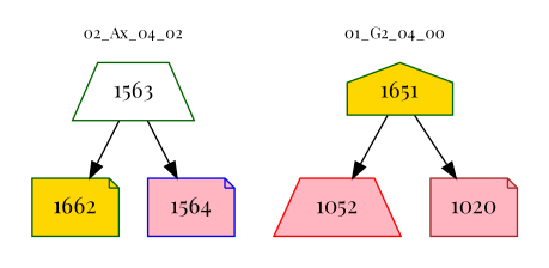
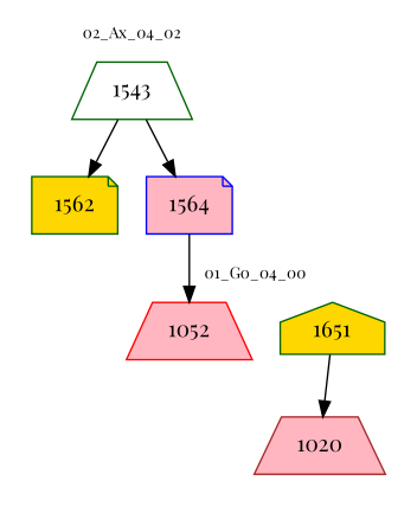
  digraph {
    fontname="Playfair Display"
    node [color=darkgreen fillcolor=lightpink fontname="Playfair Display" shape=note style=filled]
    edge [color=black fontname="Playfair Display"]
-   n1 [fillcolor=white label=1563 shape=trapezium]
-   n2 [fillcolor=gold label=1662]
+   n1 [fillcolor=white label=1543 shape=trapezium]
+   n2 [fillcolor=gold label=1562]
    n3 [color=blue label=1564]
    n4 [fillcolor=gold label=1651 shape=house]
    n5 [color=red label=1052 shape=trapezium]
-   n6 [color=brown label=1020]
+   n6 [color=brown label=1020 shape=trapezium]
    subgraph cluster_1 {
      color=white
      fontsize=10
      label="02_Ax_04_02"
      n1
      n2
      n3
    }
    subgraph cluster_2 {
      color=white
      fontsize=10
-     label="01_G2_04_00"
+     label="01_G0_04_00"
      n4
      n5
      n6
    }
    n1 -> n2
    n1 -> n3
-   n4 -> n5
+   n3 -> n5
    n4 -> n6
  }
